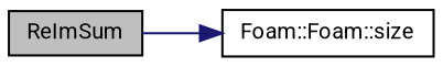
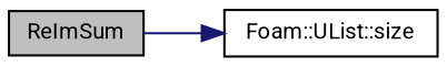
  digraph {
    rankdir=LR
    fontname=Roboto
    node [color=black fontname=Roboto fontsize=10 shape=record]
    n1 [fillcolor=grey75 fontcolor=black height=0.2 label=ReImSum style=filled width=0.4]
-   n2 [height=0.2 label="Foam::Foam::size" width=0.4]
+   n2 [height=0.2 label="Foam::UList::size" width=0.4]
    n1 -> n2 [color=midnightblue fontname=Roboto fontsize=10 labelfontname=FreeSans labelfontsize=10 style=solid]
  }
